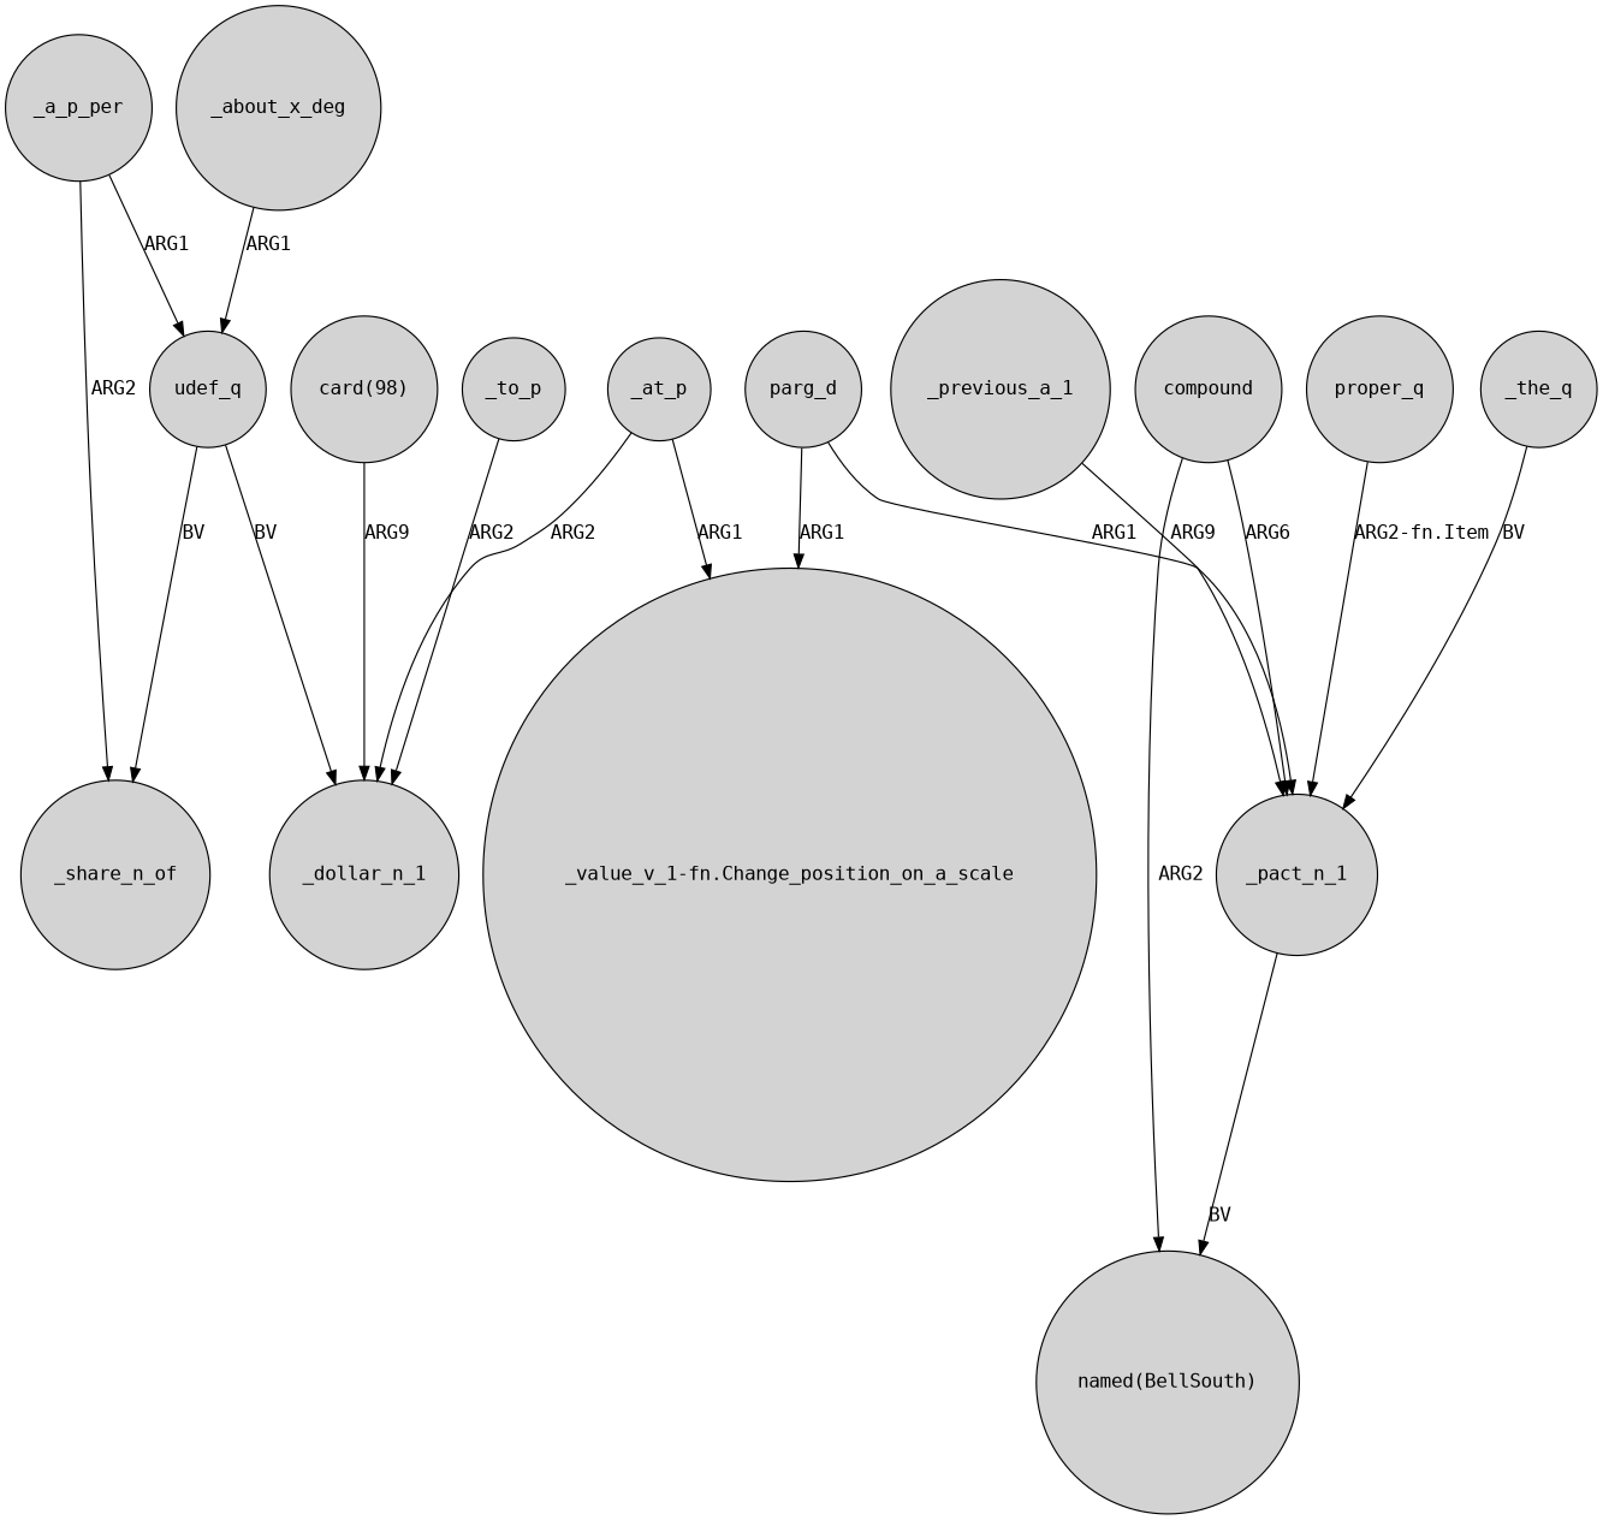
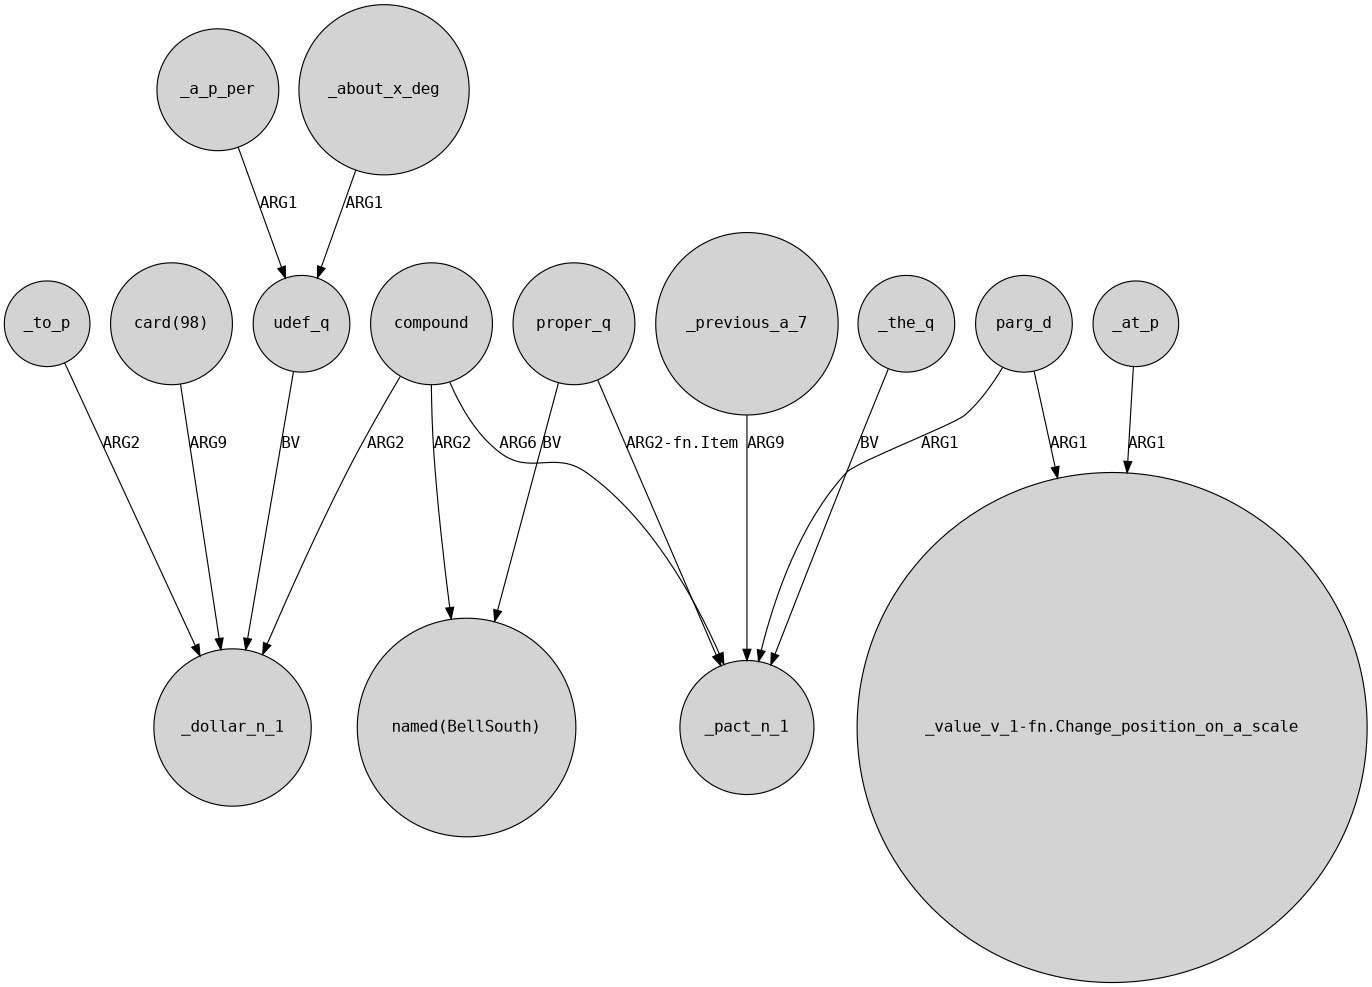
  digraph {
    fontname="DejaVu Sans Mono"
    node [fontname="DejaVu Sans Mono" shape=circle style=filled]
    edge [fontname="DejaVu Sans Mono"]
    _a_p_per
-   _share_n_of
    udef_q
    compound
    _pact_n_1
    "named(BellSouth)"
    parg_d
    "_value_v_1-fn.Change_position_on_a_scale"
    _to_p
    _dollar_n_1
-   _previous_a_1
+   _previous_a_1 [label=_previous_a_7]
    _at_p
    proper_q
    _the_q
    _about_x_deg
    "card(98)"
-   _a_p_per -> _share_n_of [label=ARG2]
    _a_p_per -> udef_q [label=ARG1]
-   udef_q -> _share_n_of [label=BV]
    udef_q -> _dollar_n_1 [label=BV]
    compound -> _pact_n_1 [label=ARG6]
    compound -> "named(BellSouth)" [label=ARG2]
    parg_d -> _pact_n_1 [label=ARG1]
    parg_d -> "_value_v_1-fn.Change_position_on_a_scale" [label=ARG1]
    _to_p -> _dollar_n_1 [label=ARG2]
    _previous_a_1 -> _pact_n_1 [label=ARG9]
    _at_p -> "_value_v_1-fn.Change_position_on_a_scale" [label=ARG1]
-   _at_p -> _dollar_n_1 [label=ARG2]
+   compound -> _dollar_n_1 [label=ARG2]
    proper_q -> _pact_n_1 [label="ARG2-fn.Item"]
-   _pact_n_1 -> "named(BellSouth)" [label=BV]
+   proper_q -> "named(BellSouth)" [label=BV]
    _the_q -> _pact_n_1 [label=BV]
    _about_x_deg -> udef_q [label=ARG1]
    "card(98)" -> _dollar_n_1 [label=ARG9]
  }
